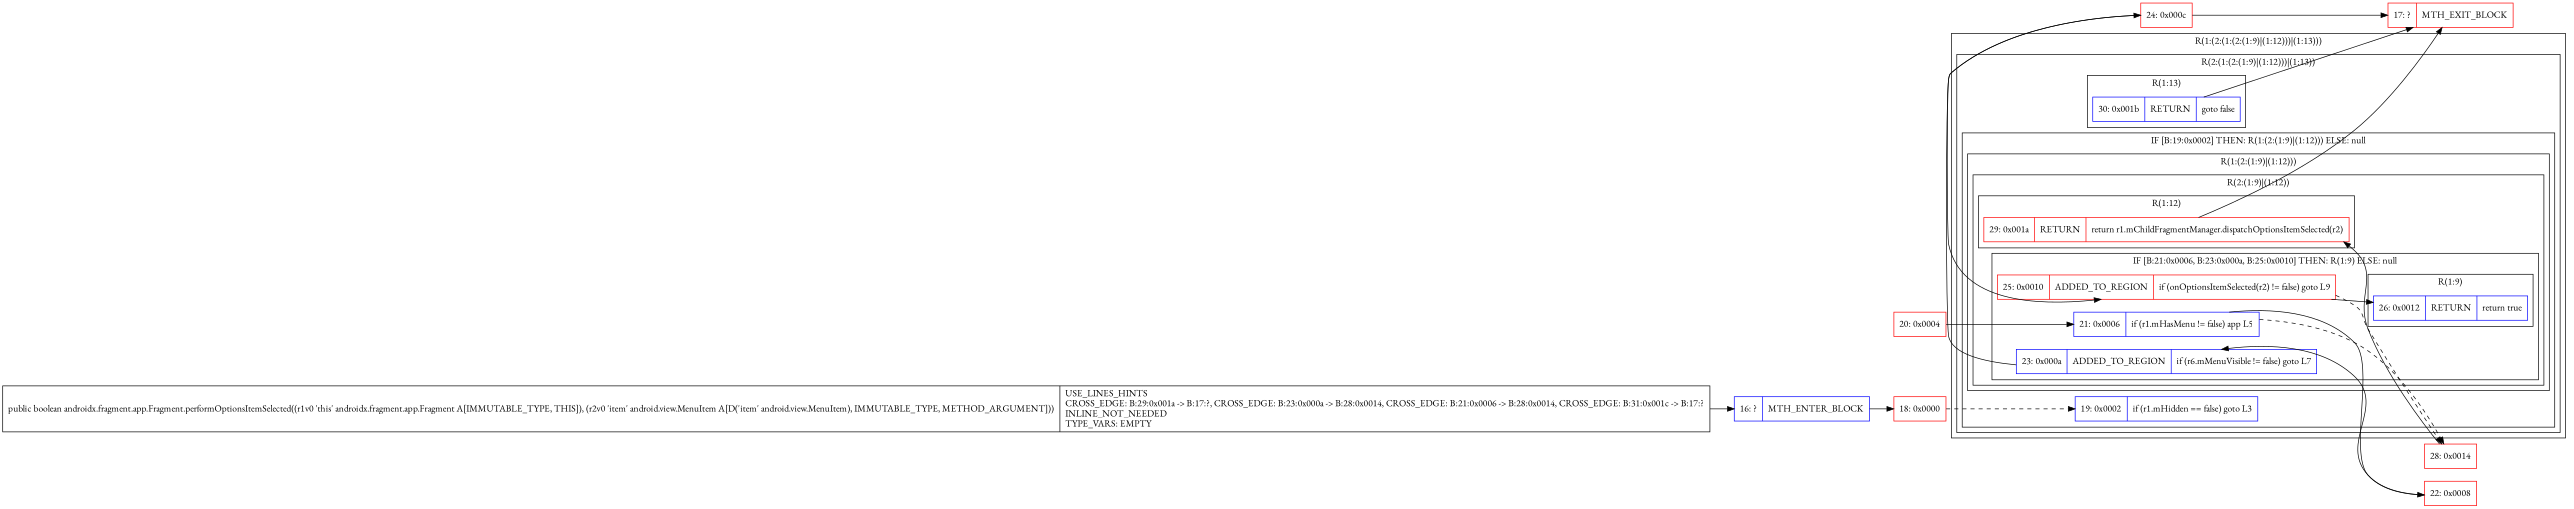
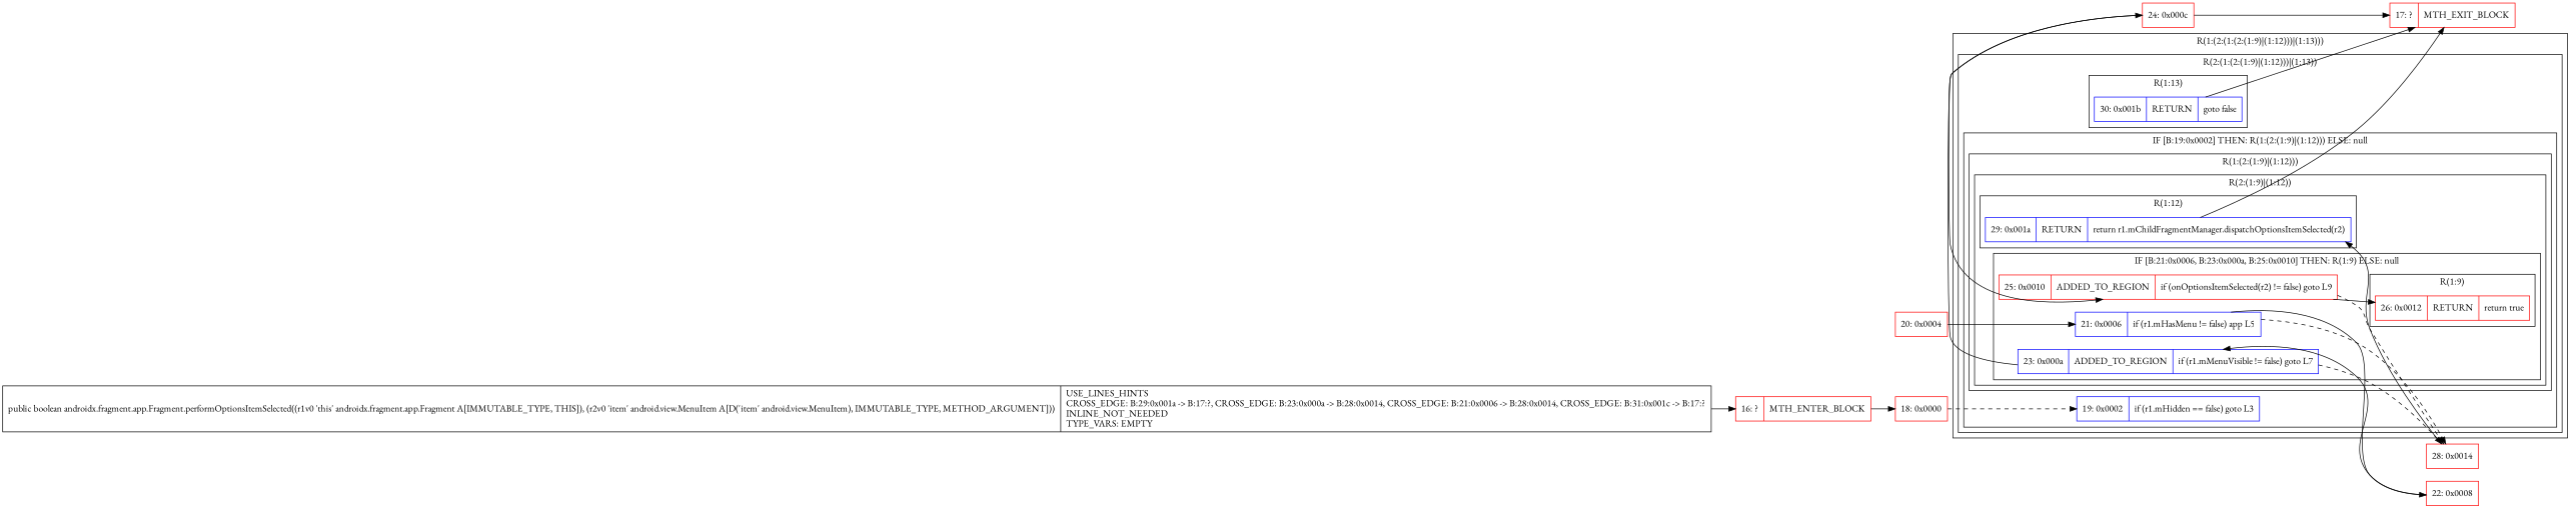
  digraph {
    fontname="EB Garamond"
    rankdir=LR
    node [color=red fontname="EB Garamond" shape=record]
    edge [fontname="EB Garamond"]
-   n1 [color=blue label="{26\:\ 0x0012|RETURN\l|return true\l}"]
+   n1 [label="{26\:\ 0x0012|RETURN\l|return true\l}"]
    n2 [color=blue label="{21\:\ 0x0006|if (r1.mHasMenu != false) app L5\l}"]
-   n3 [color=blue label="{23\:\ 0x000a|ADDED_TO_REGION\l|if (r6.mMenuVisible != false) goto L7\l}"]
+   n3 [color=blue label="{23\:\ 0x000a|ADDED_TO_REGION\l|if (r1.mMenuVisible != false) goto L7\l}"]
    n4 [label="{25\:\ 0x0010|ADDED_TO_REGION\l|if (onOptionsItemSelected(r2) != false) goto L9\l}"]
-   n5 [label="{29\:\ 0x001a|RETURN\l|return r1.mChildFragmentManager.dispatchOptionsItemSelected(r2)\l}"]
+   n5 [color=blue label="{29\:\ 0x001a|RETURN\l|return r1.mChildFragmentManager.dispatchOptionsItemSelected(r2)\l}"]
    n6 [color=blue label="{19\:\ 0x0002|if (r1.mHidden == false) goto L3\l}"]
    n7 [color=blue label="{30\:\ 0x001b|RETURN\l|goto false\l}"]
    n8 [label="{22\:\ 0x0008}"]
    n9 [label="{28\:\ 0x0014}"]
    n10 [label="{24\:\ 0x000c}"]
    n11 [label="{17\:\ ?|MTH_EXIT_BLOCK\l}"]
    n12 [label="{20\:\ 0x0004}"]
-   n13 [color=blue label="{16\:\ ?|MTH_ENTER_BLOCK\l}"]
+   n13 [label="{16\:\ ?|MTH_ENTER_BLOCK\l}"]
    n14 [label="{18\:\ 0x0000}"]
    n15 [label="{public boolean androidx.fragment.app.Fragment.performOptionsItemSelected((r1v0 'this' androidx.fragment.app.Fragment A[IMMUTABLE_TYPE, THIS]), (r2v0 'item' android.view.MenuItem A[D('item' android.view.MenuItem), IMMUTABLE_TYPE, METHOD_ARGUMENT]))  | USE_LINES_HINTS\lCROSS_EDGE: B:29:0x001a \-\> B:17:?, CROSS_EDGE: B:23:0x000a \-\> B:28:0x0014, CROSS_EDGE: B:21:0x0006 \-\> B:28:0x0014, CROSS_EDGE: B:31:0x001c \-\> B:17:?\lINLINE_NOT_NEEDED\lTYPE_VARS: EMPTY\l}" color=""]
    subgraph cluster_1 {
      label="R(1:(2:(1:(2:(1:9)|(1:12)))|(1:13)))"
      subgraph cluster_2 {
        label="R(2:(1:(2:(1:9)|(1:12)))|(1:13))"
        subgraph cluster_3 {
          label="IF [B:19:0x0002] THEN: R(1:(2:(1:9)|(1:12))) ELSE: null"
          n6
          subgraph cluster_4 {
            label="R(1:(2:(1:9)|(1:12)))"
            subgraph cluster_5 {
              label="R(2:(1:9)|(1:12))"
              subgraph cluster_6 {
                label="IF [B:21:0x0006, B:23:0x000a, B:25:0x0010] THEN: R(1:9) ELSE: null"
                n2
                n3
                n4
                subgraph cluster_7 {
                  label="R(1:9)"
                  n1
                }
              }
              subgraph cluster_8 {
                label="R(1:12)"
                n5
              }
            }
          }
        }
        subgraph cluster_9 {
          label="R(1:13)"
          n7
        }
      }
    }
    n2 -> n8
    n2 -> n9 [style=dashed]
+   n3 -> n9 [style=dashed]
    n3 -> n10
    n4 -> n1
    n4 -> n9 [style=dashed]
    n5 -> n11
    n7 -> n11
    n8 -> n3
    n9 -> n5
    n10 -> n4
    n10 -> n11
    n12 -> n2
    n13 -> n14
    n14 -> n6 [style=dashed]
    n15 -> n13
  }
